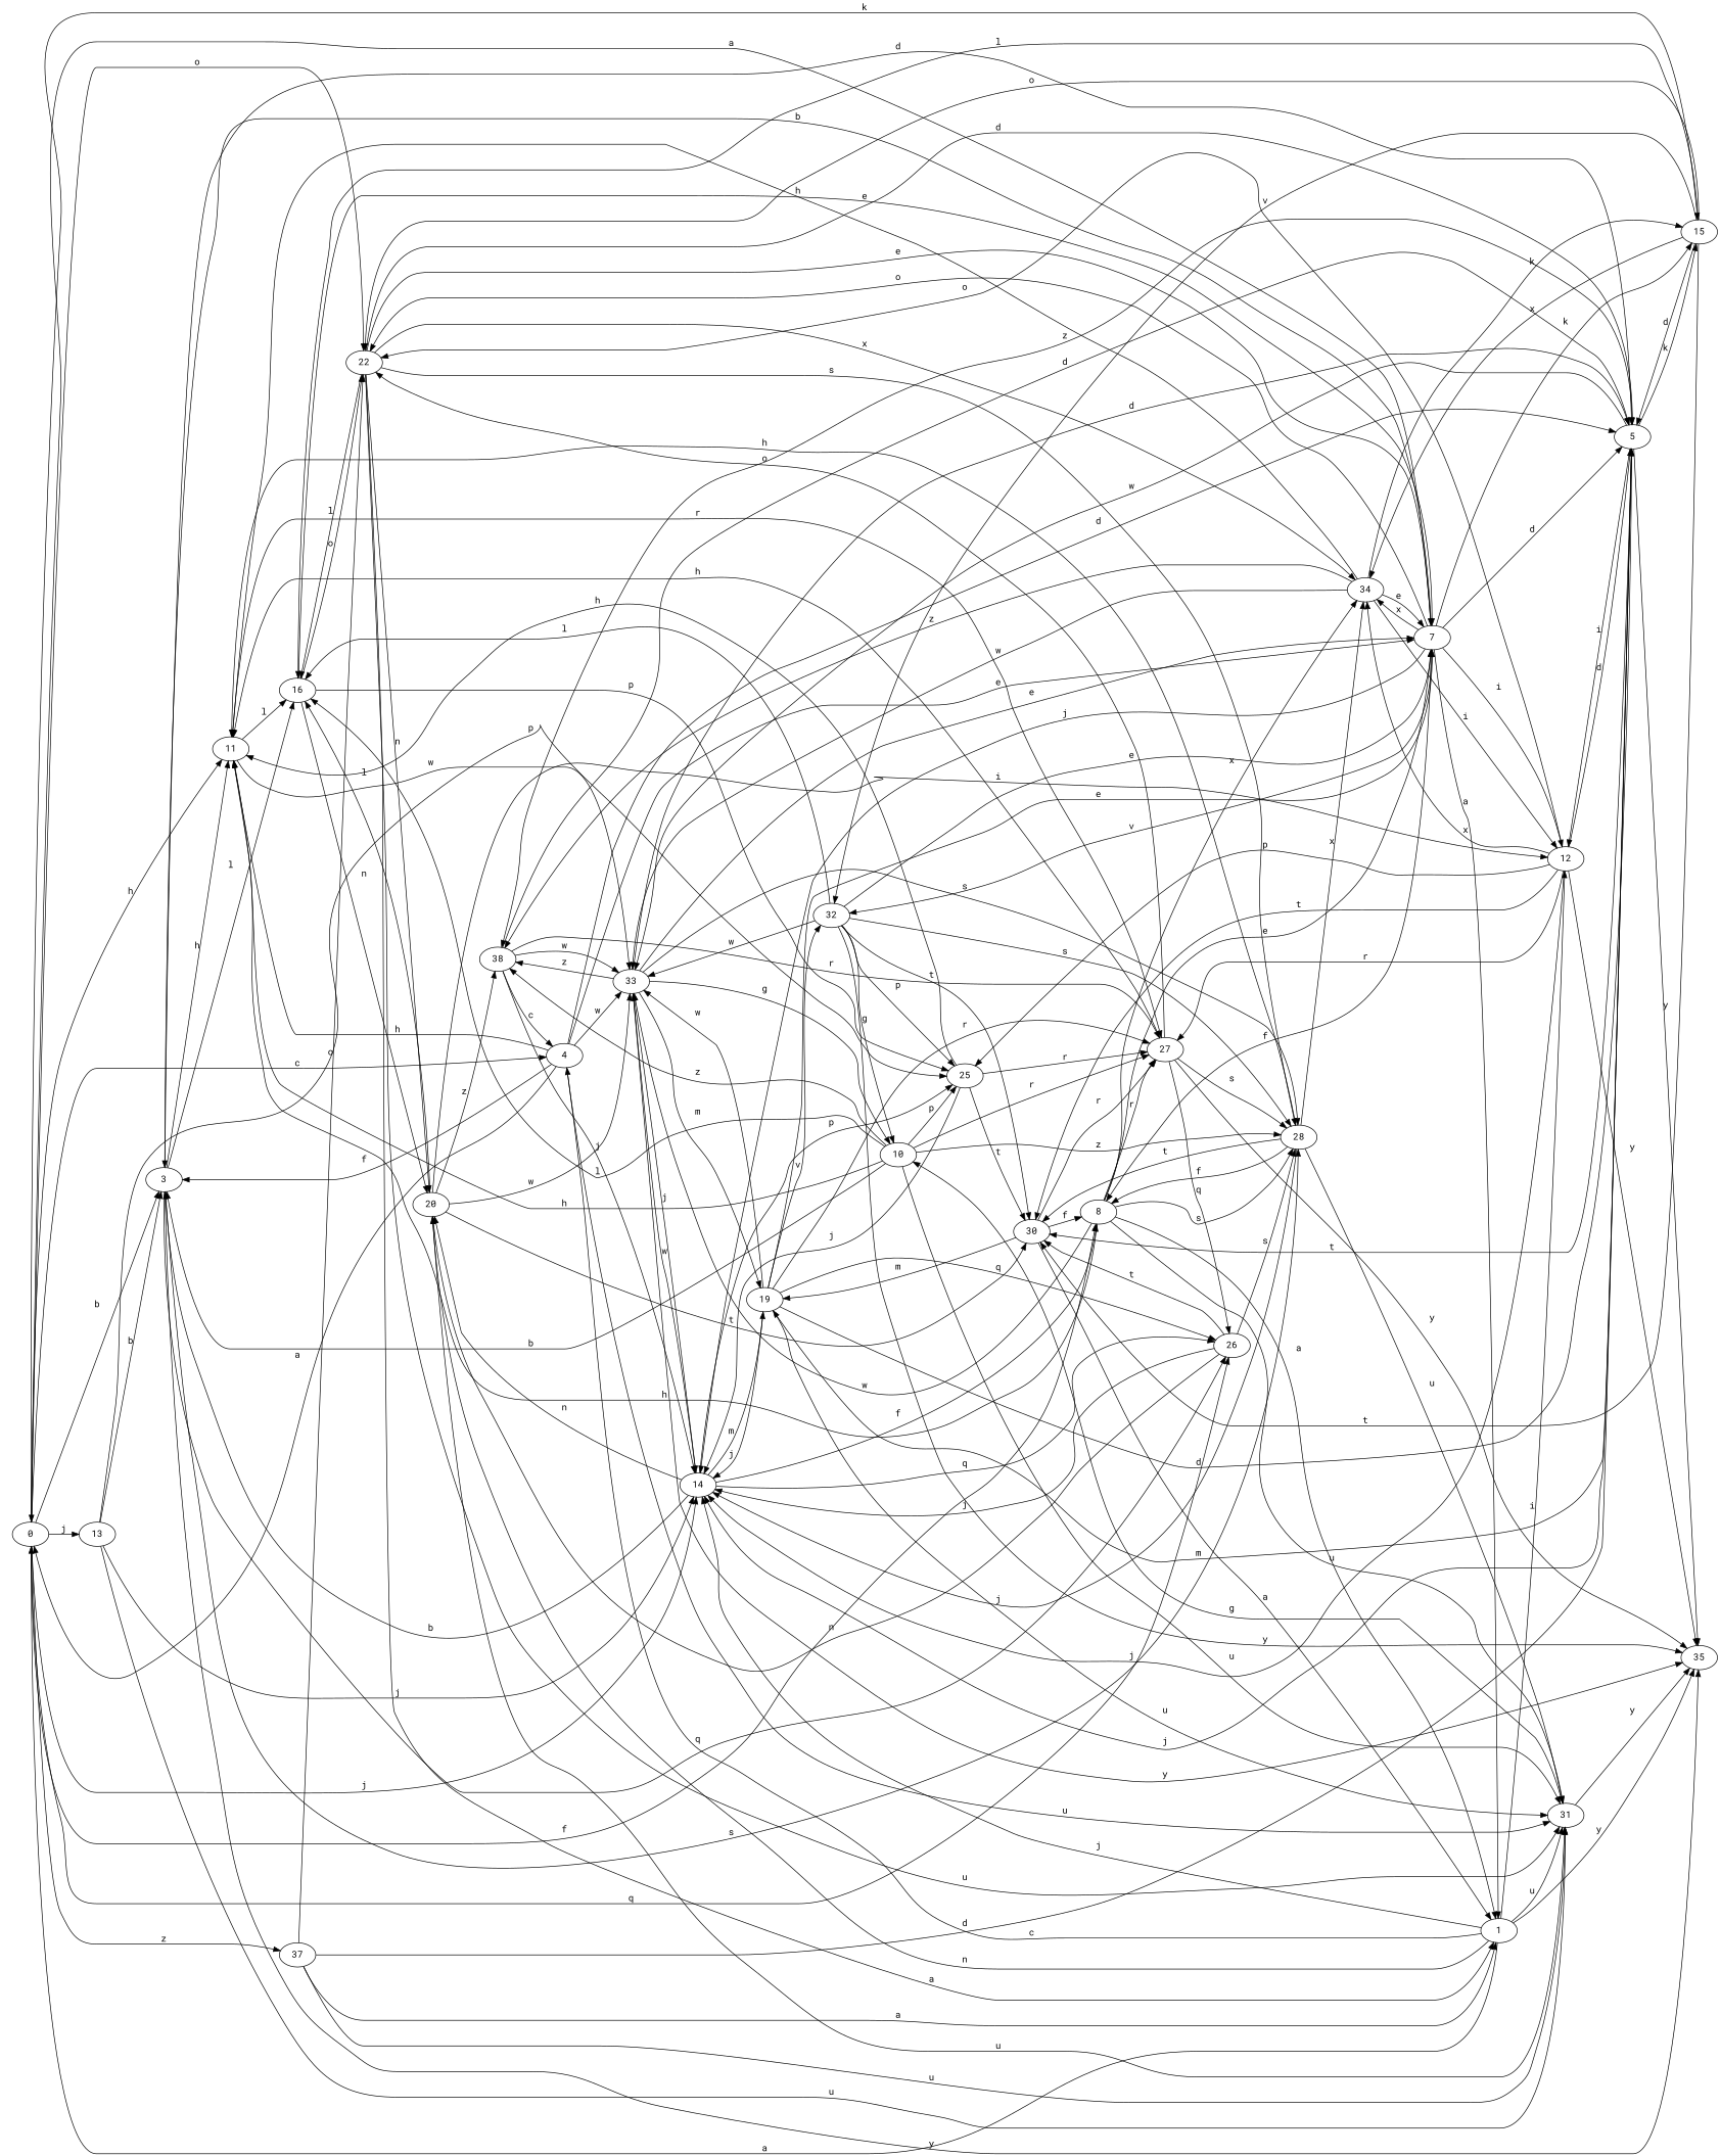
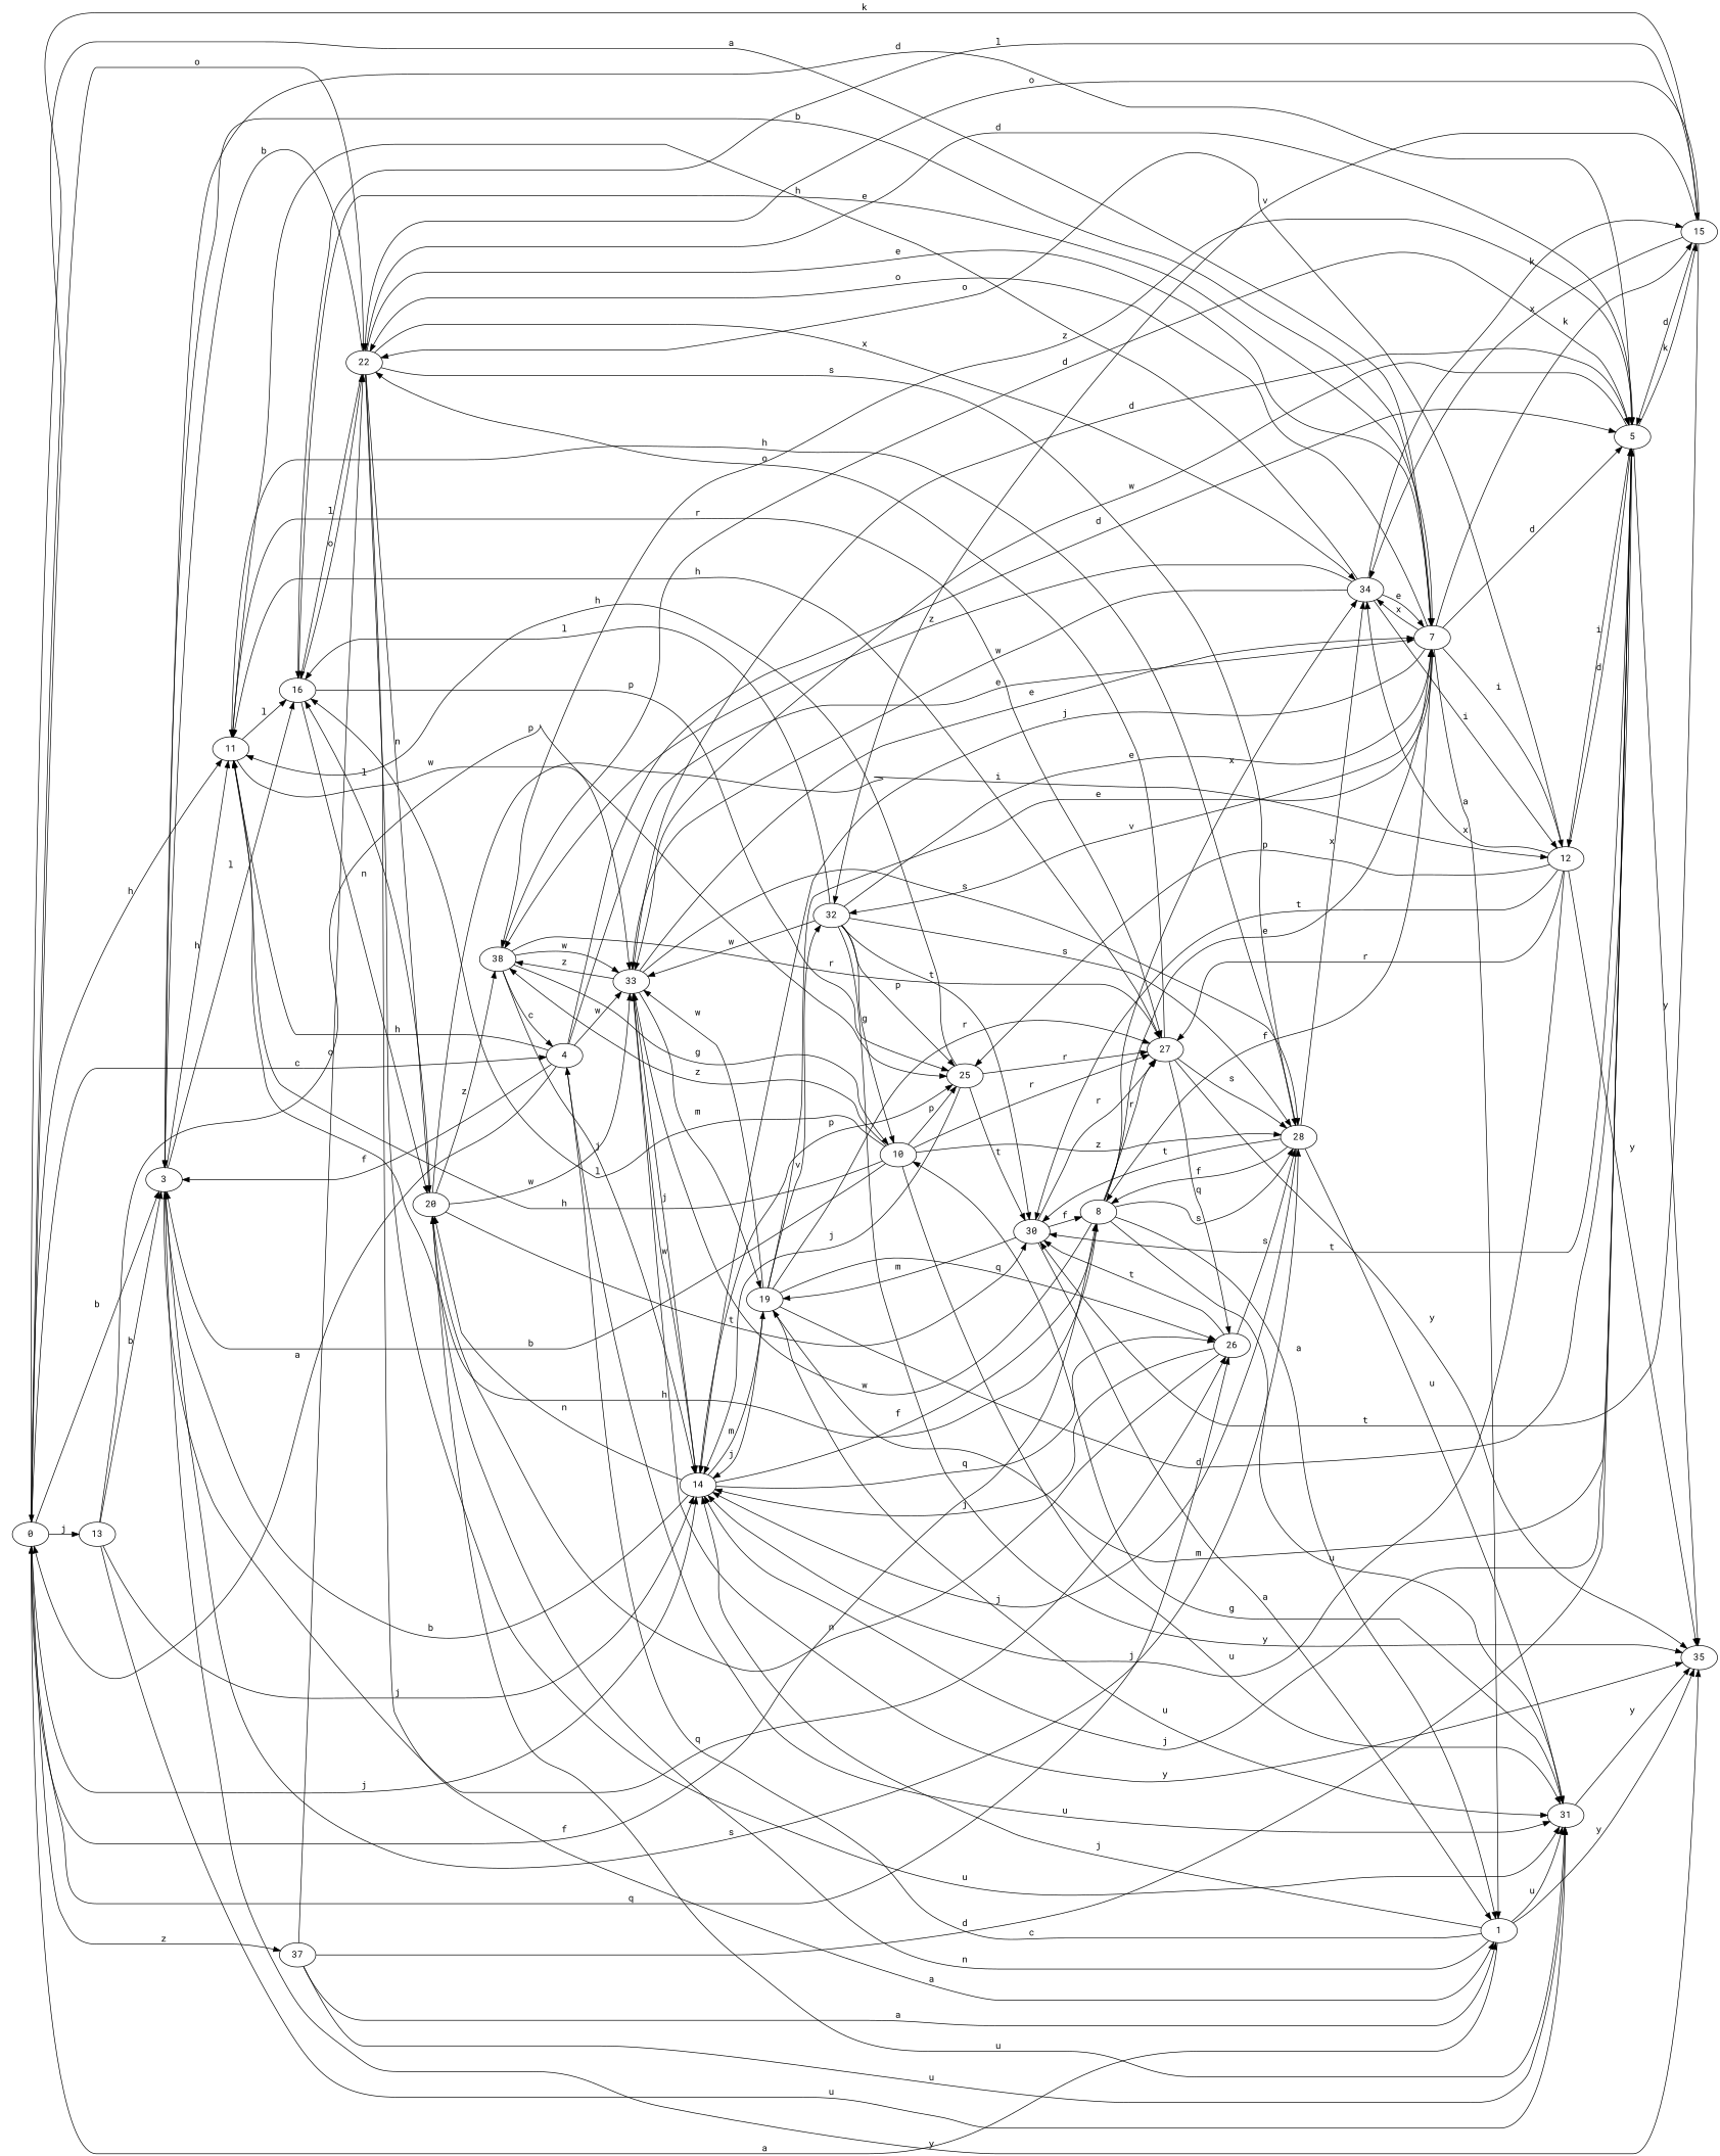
  strict digraph {
    fontname="Roboto Mono"
    rankdir=LR
    node [fontname="Roboto Mono"]
    edge [fontname="Roboto Mono"]
    0
    3
    4
    8
    11
    13
    14
    15
    22
    26
    37
    35
    5
    16
    28
    31
    7
    33
    1
    34
    27
    25
    20
    19
    30
    32
    12
    38
    10
    0 -> 3 [label=b]
    0 -> 4 [label=c]
    0 -> 8 [label=f]
    0 -> 11 [label=h]
    0 -> 13 [label=j]
    0 -> 14 [label=j]
    0 -> 15 [label=k]
    0 -> 22 [label=o]
    0 -> 26 [label=q]
    0 -> 37 [label=z]
    3 -> 11 [label=h]
    3 -> 26 [label=q]
    3 -> 35 [label=y]
    3 -> 5 [label=d]
    3 -> 16 [label=l]
    3 -> 28 [label=s]
    4 -> 0 [label=a]
    4 -> 3 [label=f]
    4 -> 11 [label=h]
    4 -> 5 [label=d]
    4 -> 31 [label=u]
    4 -> 7 [label=e]
    4 -> 33 [label=w]
    8 -> 11 [label=h]
    8 -> 28 [label=s]
    8 -> 31 [label=u]
    8 -> 7 [label=e]
    8 -> 33 [label=w]
    8 -> 1 [label=a]
    8 -> 34 [label=x]
    8 -> 27 [label=r]
    11 -> 16 [label=l]
    11 -> 33 [label=w]
    11 -> 27 [label=r]
    13 -> 3 [label=b]
    13 -> 14 [label=j]
    13 -> 31 [label=u]
    13 -> 25 [label=p]
    14 -> 3 [label=b]
    14 -> 8 [label=f]
    14 -> 26 [label=q]
    14 -> 33 [label=w]
    14 -> 25 [label=p]
    14 -> 20 [label=n]
    14 -> 19 [label=m]
    15 -> 22 [label=o]
    15 -> 5 [label=d]
    15 -> 16 [label=l]
    15 -> 34 [label=x]
    15 -> 30 [label=t]
    15 -> 32 [label=v]
+   22 -> 3 [label=b]
    22 -> 5 [label=d]
    22 -> 16 [label=l]
    22 -> 28 [label=s]
    22 -> 31 [label=u]
    22 -> 7 [label=e]
    22 -> 1 [label=a]
    22 -> 34 [label=x]
    22 -> 20 [label=n]
    26 -> 14 [label=j]
    26 -> 28 [label=s]
    26 -> 20 [label=n]
    26 -> 30 [label=t]
    37 -> 22 [label=o]
    37 -> 5 [label=d]
    37 -> 31 [label=u]
    37 -> 1 [label=a]
    5 -> 14 [label=j]
    5 -> 15 [label=k]
    5 -> 35 [label=y]
    5 -> 33 [label=w]
    5 -> 19 [label=m]
    5 -> 30 [label=t]
    5 -> 12 [label=i]
    5 -> 38 [label=z]
    16 -> 22 [label=o]
    16 -> 7 [label=e]
    16 -> 25 [label=p]
    16 -> 20 [label=n]
    28 -> 8 [label=f]
    28 -> 11 [label=h]
    28 -> 14 [label=j]
    28 -> 31 [label=u]
    28 -> 34 [label=x]
    28 -> 30 [label=t]
    31 -> 35 [label=y]
    31 -> 10 [label=g]
    7 -> 0 [label=a]
    7 -> 3 [label=b]
    7 -> 8 [label=f]
    7 -> 14 [label=j]
    7 -> 15 [label=k]
    7 -> 22 [label=o]
    7 -> 5 [label=d]
    7 -> 1 [label=a]
    7 -> 34 [label=x]
    7 -> 32 [label=v]
    7 -> 12 [label=i]
    33 -> 14 [label=j]
    33 -> 35 [label=y]
    33 -> 5 [label=d]
    33 -> 28 [label=s]
    33 -> 7 [label=e]
    33 -> 19 [label=m]
    33 -> 38 [label=z]
    1 -> 0 [label=a]
    1 -> 4 [label=c]
    1 -> 14 [label=j]
    1 -> 35 [label=y]
    1 -> 31 [label=u]
    1 -> 20 [label=n]
-   1 -> 12 [label=i]
    34 -> 11 [label=h]
    34 -> 15 [label=k]
    34 -> 7 [label=e]
    34 -> 33 [label=w]
    34 -> 12 [label=i]
    34 -> 38 [label=z]
    27 -> 11 [label=h]
    27 -> 22 [label=o]
    27 -> 26 [label=q]
    27 -> 35 [label=y]
    27 -> 28 [label=s]
    25 -> 11 [label=h]
    25 -> 14 [label=j]
    25 -> 27 [label=r]
    25 -> 30 [label=t]
    20 -> 16 [label=l]
    20 -> 31 [label=u]
    20 -> 33 [label=w]
    20 -> 30 [label=t]
    20 -> 12 [label=i]
    20 -> 38 [label=z]
    19 -> 14 [label=j]
    19 -> 26 [label=q]
    19 -> 5 [label=d]
    19 -> 31 [label=u]
    19 -> 7 [label=e]
    19 -> 33 [label=w]
    19 -> 27 [label=r]
    19 -> 32 [label=v]
    30 -> 8 [label=f]
    30 -> 1 [label=a]
    30 -> 27 [label=r]
    30 -> 19 [label=m]
    32 -> 35 [label=y]
    32 -> 16 [label=l]
    32 -> 28 [label=s]
    32 -> 7 [label=e]
    32 -> 33 [label=w]
    32 -> 25 [label=p]
    32 -> 30 [label=t]
    32 -> 10 [label=g]
    12 -> 14 [label=j]
    12 -> 22 [label=o]
    12 -> 35 [label=y]
    12 -> 5 [label=d]
    12 -> 34 [label=x]
    12 -> 27 [label=r]
    12 -> 25 [label=p]
    12 -> 30 [label=t]
    38 -> 4 [label=c]
    38 -> 14 [label=j]
    38 -> 5 [label=d]
    38 -> 33 [label=w]
    38 -> 27 [label=r]
-   33 -> 10 [label=g]
+   38 -> 10 [label=g]
    10 -> 3 [label=b]
    10 -> 11 [label=h]
    10 -> 16 [label=l]
    10 -> 28 [label=z]
    10 -> 31 [label=u]
    10 -> 27 [label=r]
    10 -> 25 [label=p]
    10 -> 38 [label=z]
  }
